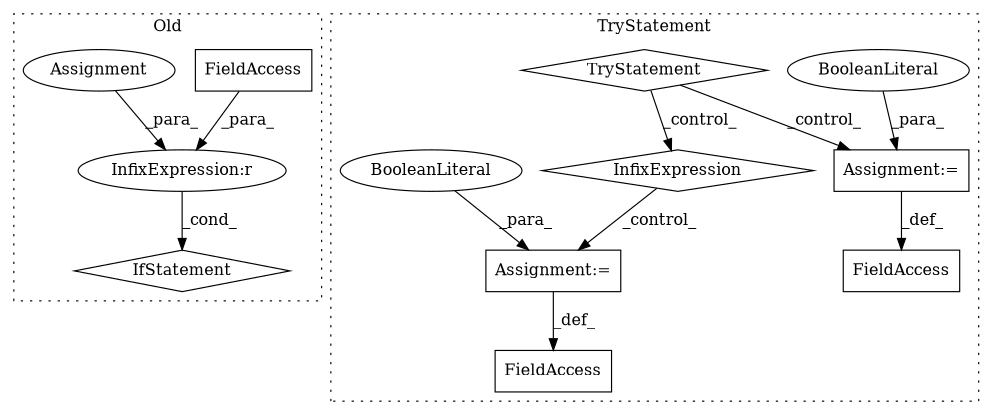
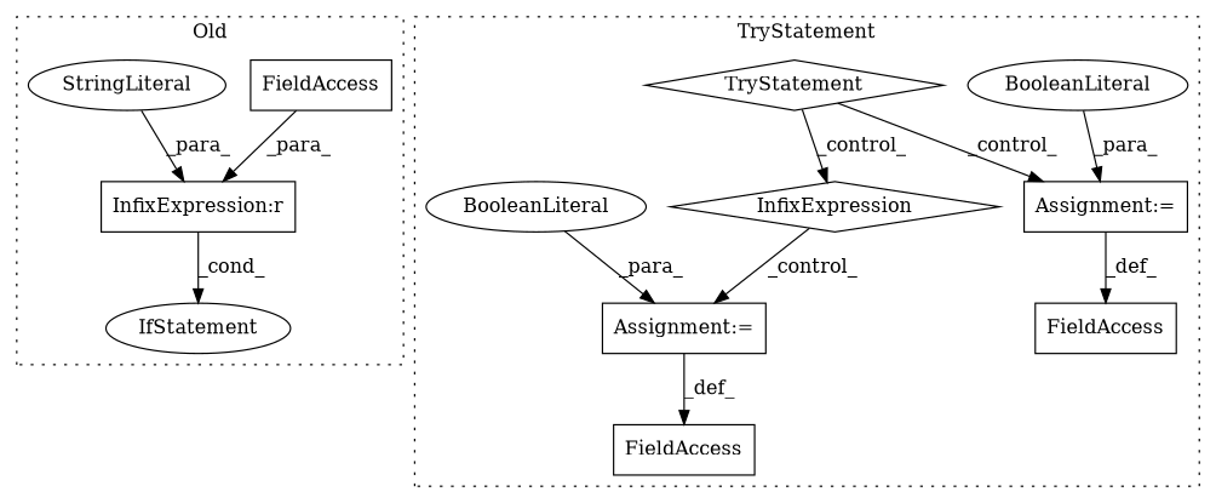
  digraph {
    node [a=22 l=4 shape=box]
-   n1 [a=25 l="4,2" label=IfStatement s="16917,16943" shape=diamond]
-   n2 [a=27 label="InfixExpression:r" s=16929 shape=ellipse]
+   n1 [a=25 l="4,2" label=IfStatement s="16917,16943" shape=ellipse]
+   n2 [a=27 label="InfixExpression:r" s=16929]
    n3 [l=8 label=FieldAccess s=16921]
-   n4 [a=45 l=10 label=Assignment s=16933 shape=ellipse]
+   n4 [a=45 l=10 label=StringLiteral s=16933 shape=ellipse]
    n5 [a=12 l="11,2" label=InfixExpression s="860,894" shape=diamond]
    n6 [a=54 label=TryStatement s=807 shape=diamond]
    n7 [a=7 l=1 label="Assignment:=" s=846]
    n8 [a=7 l=1 label="Assignment:=" s=1021]
    n9 [l=27 label=FieldAccess s=819]
    n10 [l=27 label=FieldAccess s=994]
    n11 [a=9 label=BooleanLiteral s=847 shape=ellipse]
    n12 [a=9 label=BooleanLiteral s=1022 shape=ellipse]
    subgraph cluster_1 {
      label=Old
      style=dotted
      n1
      n2
      n3
      n4
    }
    subgraph cluster_2 {
      label=TryStatement
      style=dotted
      n5
      n6
      n7
      n8
      n9
      n10
      n11
      n12
    }
    n2 -> n1 [label=_cond_]
    n3 -> n2 [label=_para_]
    n4 -> n2 [label=_para_]
    n5 -> n8 [label=_control_]
    n6 -> n5 [label=_control_]
    n6 -> n7 [label=_control_]
    n7 -> n9 [label=_def_]
    n8 -> n10 [label=_def_]
    n11 -> n7 [label=_para_]
    n12 -> n8 [label=_para_]
  }
